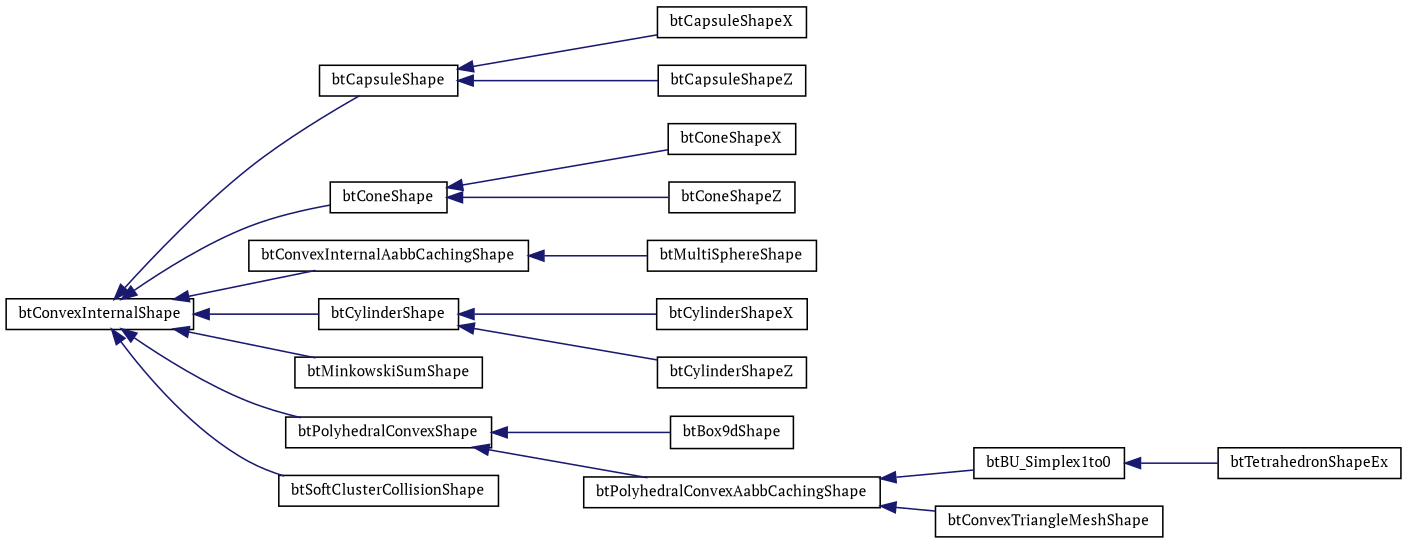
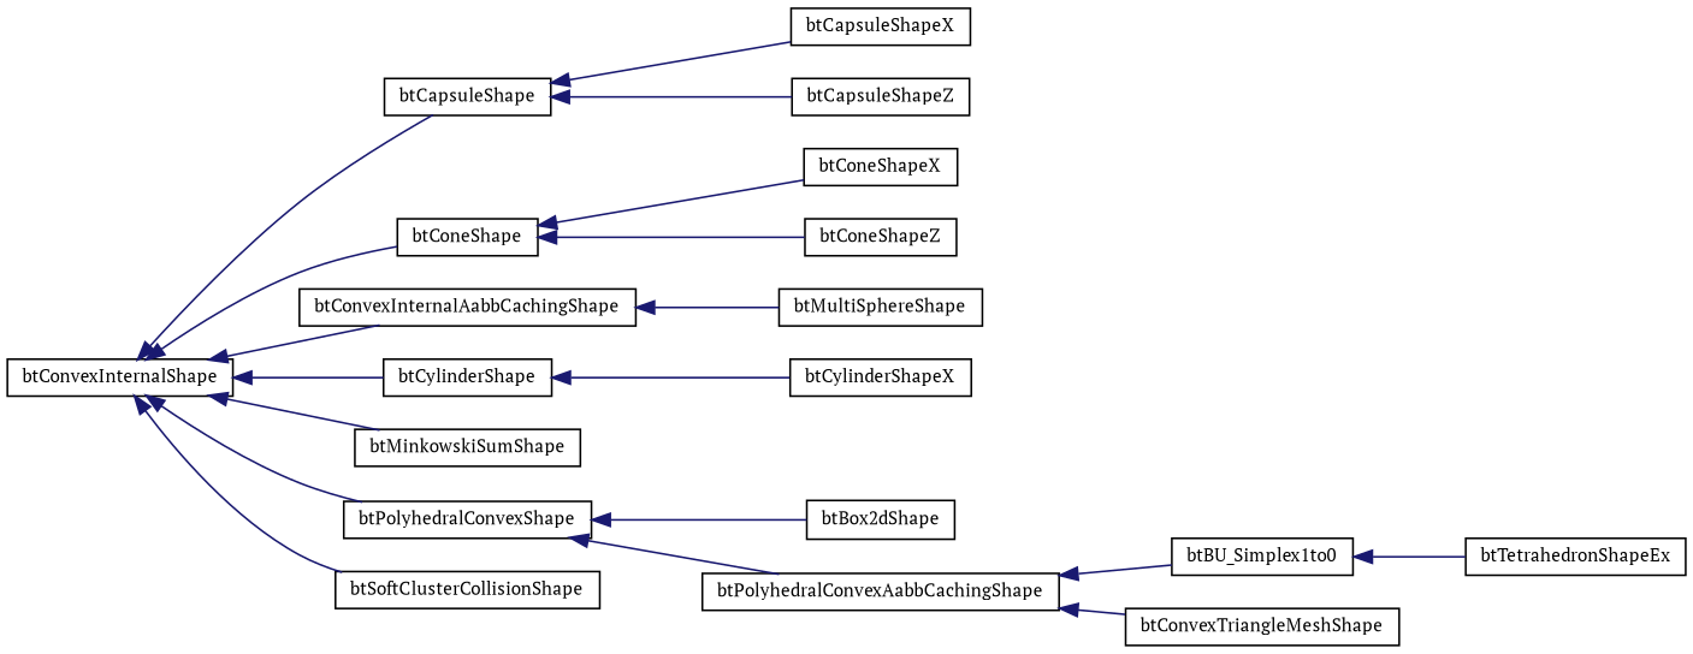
  digraph {
    fontname="PT Serif"
    rankdir=LR
    node [color=black fillcolor=white fontname="PT Serif" fontsize=10 shape=record style=filled]
    edge [color=midnightblue dir=back fontname="PT Serif" fontsize=10 labelfontname=Helvetica labelfontsize=10 style=solid]
    n1 [height=0.2 label=btConvexInternalShape width=0.4]
    n2 [height=0.2 label=btCapsuleShape width=0.4]
    n3 [height=0.2 label=btConeShape width=0.4]
    n4 [height=0.2 label=btConvexInternalAabbCachingShape width=0.4]
    n5 [height=0.2 label=btCylinderShape width=0.4]
    n6 [height=0.2 label=btMinkowskiSumShape width=0.4]
    n7 [height=0.2 label=btPolyhedralConvexShape width=0.4]
    n8 [height=0.2 label=btSoftClusterCollisionShape width=0.4]
    n9 [height=0.2 label=btCapsuleShapeX width=0.4]
    n10 [height=0.2 label=btCapsuleShapeZ width=0.4]
    n11 [height=0.2 label=btConeShapeX width=0.4]
    n12 [height=0.2 label=btConeShapeZ width=0.4]
    n13 [height=0.2 label=btMultiSphereShape width=0.4]
    n14 [height=0.2 label=btCylinderShapeX width=0.4]
-   n15 [height=0.2 label=btCylinderShapeZ width=0.4]
-   n16 [height=0.2 label=btBox9dShape width=0.4]
+   n16 [height=0.2 label=btBox2dShape width=0.4]
    n17 [height=0.2 label=btPolyhedralConvexAabbCachingShape width=0.4]
    n18 [height=0.2 label=btBU_Simplex1to0 width=0.4]
    n19 [height=0.2 label=btConvexTriangleMeshShape width=0.4]
    n20 [height=0.2 label=btTetrahedronShapeEx width=0.4]
    n1 -> n2
    n1 -> n3
    n1 -> n4
    n1 -> n5
    n1 -> n6
    n1 -> n7
    n1 -> n8
    n2 -> n9
    n2 -> n10
    n3 -> n11
    n3 -> n12
    n4 -> n13
    n5 -> n14
-   n5 -> n15
    n7 -> n16
    n7 -> n17
    n17 -> n18
    n17 -> n19
    n18 -> n20
  }
